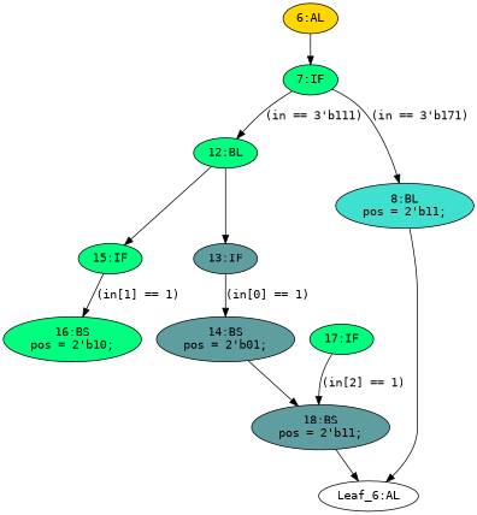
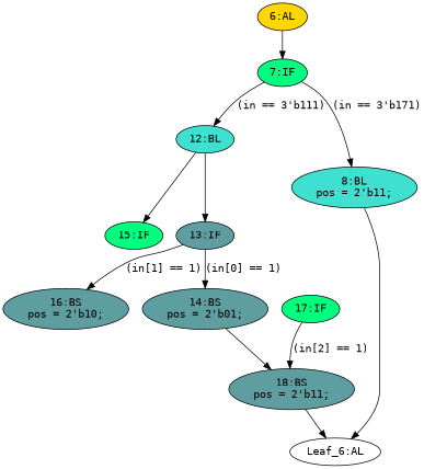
  strict digraph {
    fontname="DejaVu Sans Mono"
    node [fillcolor=cadetblue fontname="DejaVu Sans Mono" statements="[]" style=filled typ=IfStatement]
    edge [cond="[]" fontname="DejaVu Sans Mono" lineno=None]
    n1 [ast="<pyverilog.vparser.ast.BlockingSubstitution object at 0x7f00538a6390>" label="18:BS\npos = 2'b11;" statements="[<pyverilog.vparser.ast.BlockingSubstitution object at 0x7f00538a6390>]" typ=BlockingSubstitution]
    n2 [def_var="['pos']" label="Leaf_6:AL" fillcolor="" statements="" style="" typ=""]
-   n3 [ast="<pyverilog.vparser.ast.Block object at 0x7f00538b1590>" fillcolor=springgreen label="12:BL" typ=Block]
+   n3 [ast="<pyverilog.vparser.ast.Block object at 0x7f00538b1590>" fillcolor=turquoise label="12:BL" typ=Block]
    n4 [ast="<pyverilog.vparser.ast.IfStatement object at 0x7f005384eed0>" label="13:IF"]
    n5 [ast="<pyverilog.vparser.ast.IfStatement object at 0x7f00538b1290>" fillcolor=springgreen label="15:IF"]
    n6 [ast="<pyverilog.vparser.ast.BlockingSubstitution object at 0x7f005384e510>" label="14:BS\npos = 2'b01;" statements="[<pyverilog.vparser.ast.BlockingSubstitution object at 0x7f005384e510>]" typ=BlockingSubstitution]
    n7 [ast="<pyverilog.vparser.ast.IfStatement object at 0x7f00538a6990>" fillcolor=springgreen label="17:IF"]
-   n8 [ast="<pyverilog.vparser.ast.BlockingSubstitution object at 0x7f00538bdc90>" fillcolor=springgreen label="16:BS\npos = 2'b10;" statements="[<pyverilog.vparser.ast.BlockingSubstitution object at 0x7f00538bdc90>]" typ=BlockingSubstitution]
+   n8 [ast="<pyverilog.vparser.ast.BlockingSubstitution object at 0x7f00538bdc90>" label="16:BS\npos = 2'b10;" statements="[<pyverilog.vparser.ast.BlockingSubstitution object at 0x7f00538bdc90>]" typ=BlockingSubstitution]
    n9 [ast="<pyverilog.vparser.ast.Always object at 0x7f00539357d0>" clk_sens=False fillcolor=gold label="6:AL" sens="['in', 'pos']" typ=Always use_var="['in']"]
    n10 [ast="<pyverilog.vparser.ast.IfStatement object at 0x7f00538a37d0>" fillcolor=springgreen label="7:IF"]
    n11 [ast="<pyverilog.vparser.ast.Block object at 0x7f00538b7210>" fillcolor=turquoise label="8:BL\npos = 2'b11;" statements="[<pyverilog.vparser.ast.BlockingSubstitution object at 0x7f00538a3150>]" typ=Block]
    n1 -> n2
    n3 -> n4
    n3 -> n5
    n4 -> n6 [cond="['in']" label="(in[0] == 1)" lineno=13]
-   n5 -> n8 [cond="['in']" label="(in[1] == 1)" lineno=15]
+   n4 -> n8 [cond="['in']" label="(in[1] == 1)" lineno=15]
    n6 -> n1
    n7 -> n1 [cond="['in']" label="(in[2] == 1)" lineno=17]
    n9 -> n10
    n10 -> n3 [cond="['in']" label="(in == 3'b111)" lineno=7]
    n10 -> n11 [cond="['in']" label="(in == 3'b171)" lineno=7]
    n11 -> n2
  }
